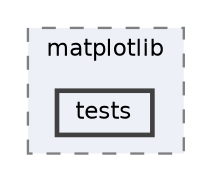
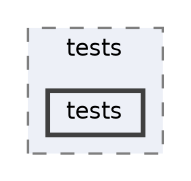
  digraph {
    compound=true
    n1 [color=grey25 fillcolor="#edf0f7" fontname=Helvetica fontsize=10 height=0.2 label=tests shape=box style="filled,bold" width=0.4]
    subgraph cluster_1 {
      bgcolor="#edf0f7"
      fontname=Helvetica
      fontsize=10
-     label=matplotlib
+     label=tests
      pencolor=grey50
      style="filled,dashed"
      n1
    }
  }
